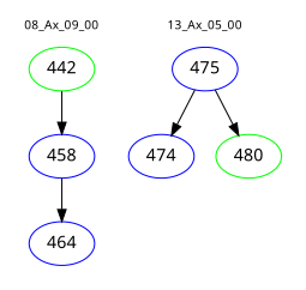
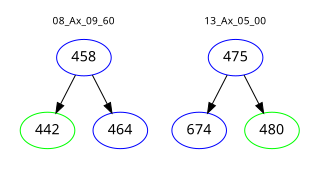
  digraph {
    fontname="Noto Sans"
    node [color=blue fontname="Noto Sans"]
    edge [color=black fontname="Noto Sans"]
    n1 [label=458]
    n2 [color=green label=442]
    n3 [label=464]
    n4 [label=475]
-   n5 [label=474]
+   n5 [label=674]
    n6 [color=green label=480]
    subgraph cluster_1 {
      color=white
      fontsize=10
-     label="08_Ax_09_00"
+     label="08_Ax_09_60"
      n1
      n2
      n3
    }
    subgraph cluster_2 {
      color=white
      fontsize=10
      label="13_Ax_05_00"
      n4
      n5
      n6
    }
-   n2 -> n1
+   n1 -> n2
    n1 -> n3
    n4 -> n5
    n4 -> n6
  }
